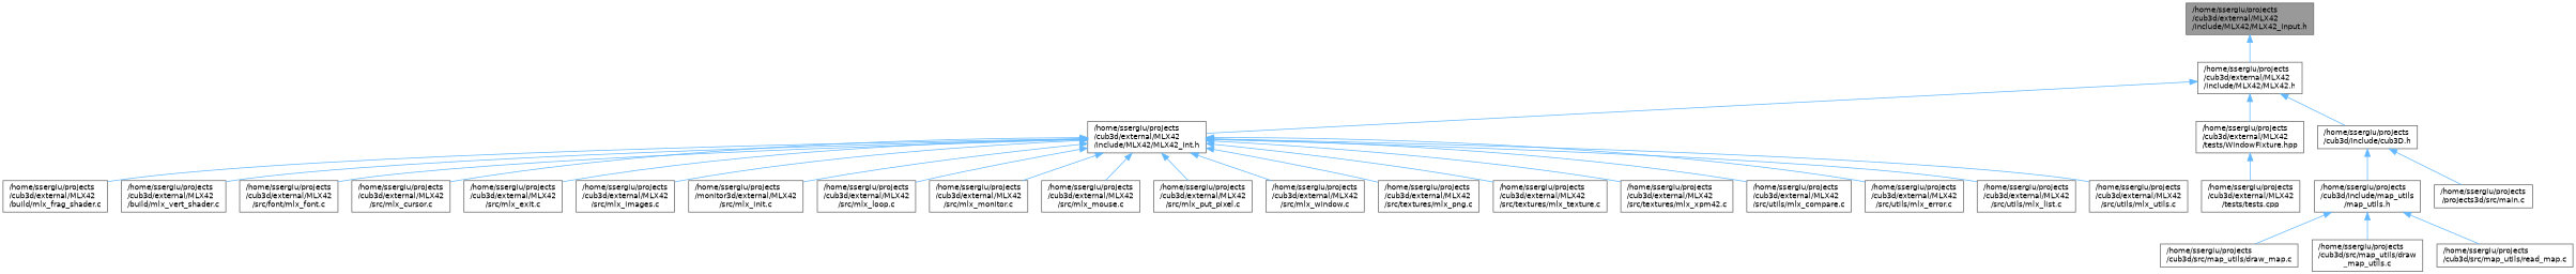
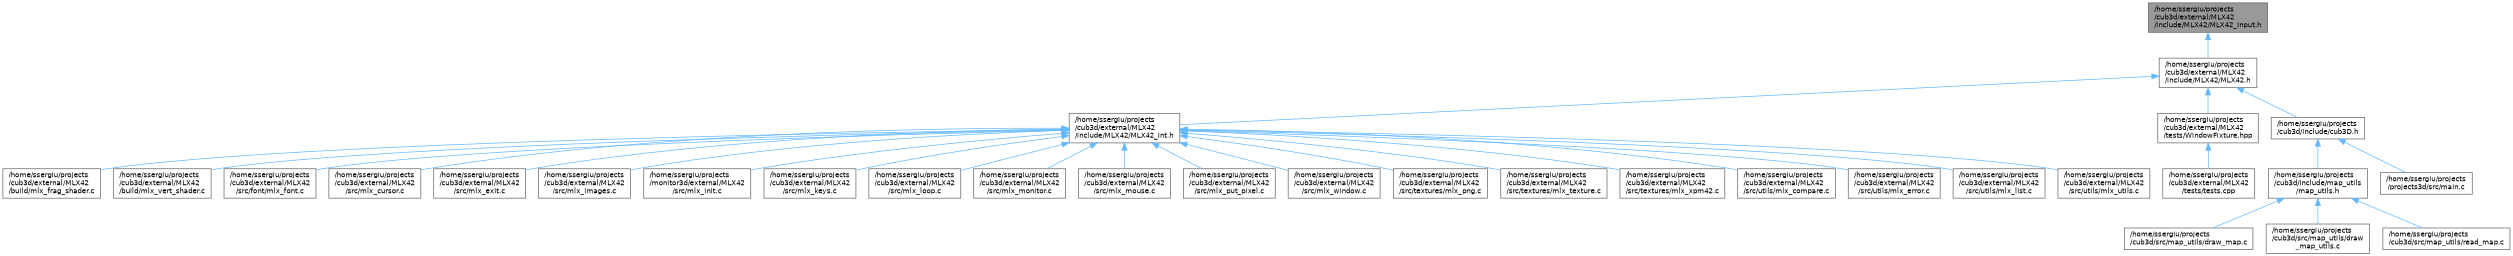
  digraph {
    node [color=grey40 fillcolor=white fontname=Helvetica fontsize=10 shape=box style=filled]
    edge [color=steelblue1 dir=back fontname=Helvetica fontsize=10 labelfontname=Helvetica labelfontsize=10 style=solid]
    n1 [color=gray40 fillcolor=grey60 fontcolor=black height=0.2 label="/home/ssergiu/projects\l/cub3d/external/MLX42\l/include/MLX42/MLX42_Input.h" width=0.4]
    n2 [height=0.2 label="/home/ssergiu/projects\l/cub3d/external/MLX42\l/include/MLX42/MLX42.h" width=0.4]
    n3 [height=0.2 label="/home/ssergiu/projects\l/cub3d/external/MLX42\l/include/MLX42/MLX42_Int.h" width=0.4]
    n4 [height=0.2 label="/home/ssergiu/projects\l/cub3d/external/MLX42\l/tests/WindowFixture.hpp" width=0.4]
    n5 [height=0.2 label="/home/ssergiu/projects\l/cub3d/include/cub3D.h" width=0.4]
    n6 [height=0.2 label="/home/ssergiu/projects\l/cub3d/external/MLX42\l/build/mlx_frag_shader.c" width=0.4]
    n7 [height=0.2 label="/home/ssergiu/projects\l/cub3d/external/MLX42\l/build/mlx_vert_shader.c" width=0.4]
    n8 [height=0.2 label="/home/ssergiu/projects\l/cub3d/external/MLX42\l/src/font/mlx_font.c" width=0.4]
    n9 [height=0.2 label="/home/ssergiu/projects\l/cub3d/external/MLX42\l/src/mlx_cursor.c" width=0.4]
    n10 [height=0.2 label="/home/ssergiu/projects\l/cub3d/external/MLX42\l/src/mlx_exit.c" width=0.4]
    n11 [height=0.2 label="/home/ssergiu/projects\l/cub3d/external/MLX42\l/src/mlx_images.c" width=0.4]
    n12 [height=0.2 label="/home/ssergiu/projects\l/monitor3d/external/MLX42\l/src/mlx_init.c" width=0.4]
+   n13 [height=0.2 label="/home/ssergiu/projects\l/cub3d/external/MLX42\l/src/mlx_keys.c" width=0.4]
    n14 [height=0.2 label="/home/ssergiu/projects\l/cub3d/external/MLX42\l/src/mlx_loop.c" width=0.4]
    n15 [height=0.2 label="/home/ssergiu/projects\l/cub3d/external/MLX42\l/src/mlx_monitor.c" width=0.4]
    n16 [height=0.2 label="/home/ssergiu/projects\l/cub3d/external/MLX42\l/src/mlx_mouse.c" width=0.4]
    n17 [height=0.2 label="/home/ssergiu/projects\l/cub3d/external/MLX42\l/src/mlx_put_pixel.c" width=0.4]
    n18 [height=0.2 label="/home/ssergiu/projects\l/cub3d/external/MLX42\l/src/mlx_window.c" width=0.4]
    n19 [height=0.2 label="/home/ssergiu/projects\l/cub3d/external/MLX42\l/src/textures/mlx_png.c" width=0.4]
    n20 [height=0.2 label="/home/ssergiu/projects\l/cub3d/external/MLX42\l/src/textures/mlx_texture.c" width=0.4]
    n21 [height=0.2 label="/home/ssergiu/projects\l/cub3d/external/MLX42\l/src/textures/mlx_xpm42.c" width=0.4]
    n22 [height=0.2 label="/home/ssergiu/projects\l/cub3d/external/MLX42\l/src/utils/mlx_compare.c" width=0.4]
    n23 [height=0.2 label="/home/ssergiu/projects\l/cub3d/external/MLX42\l/src/utils/mlx_error.c" width=0.4]
    n24 [height=0.2 label="/home/ssergiu/projects\l/cub3d/external/MLX42\l/src/utils/mlx_list.c" width=0.4]
    n25 [height=0.2 label="/home/ssergiu/projects\l/cub3d/external/MLX42\l/src/utils/mlx_utils.c" width=0.4]
    n26 [height=0.2 label="/home/ssergiu/projects\l/cub3d/external/MLX42\l/tests/tests.cpp" width=0.4]
    n27 [height=0.2 label="/home/ssergiu/projects\l/cub3d/include/map_utils\l/map_utils.h" width=0.4]
    n28 [height=0.2 label="/home/ssergiu/projects\l/projects3d/src/main.c" width=0.4]
    n29 [height=0.2 label="/home/ssergiu/projects\l/cub3d/src/map_utils/draw_map.c" width=0.4]
    n30 [height=0.2 label="/home/ssergiu/projects\l/cub3d/src/map_utils/draw\l_map_utils.c" width=0.4]
    n31 [height=0.2 label="/home/ssergiu/projects\l/cub3d/src/map_utils/read_map.c" width=0.4]
    n1 -> n2
    n2 -> n3
    n2 -> n4
    n2 -> n5
    n3 -> n6
    n3 -> n7
    n3 -> n8
    n3 -> n9
    n3 -> n10
    n3 -> n11
    n3 -> n12
+   n3 -> n13
    n3 -> n14
    n3 -> n15
    n3 -> n16
    n3 -> n17
    n3 -> n18
    n3 -> n19
    n3 -> n20
    n3 -> n21
    n3 -> n22
    n3 -> n23
    n3 -> n24
    n3 -> n25
    n4 -> n26
    n5 -> n27
    n5 -> n28
    n27 -> n29
    n27 -> n30
    n27 -> n31
  }
